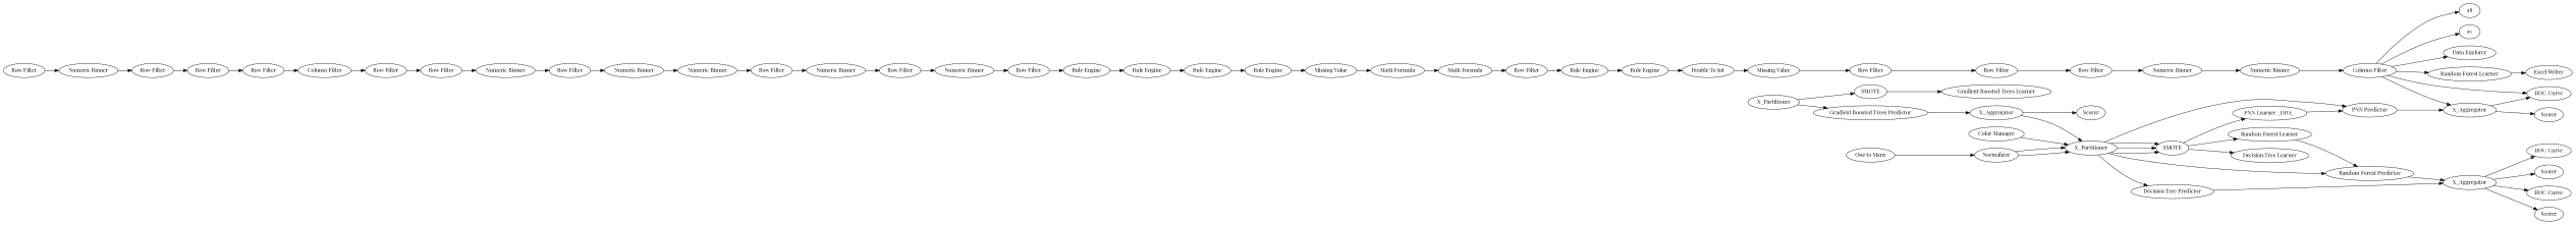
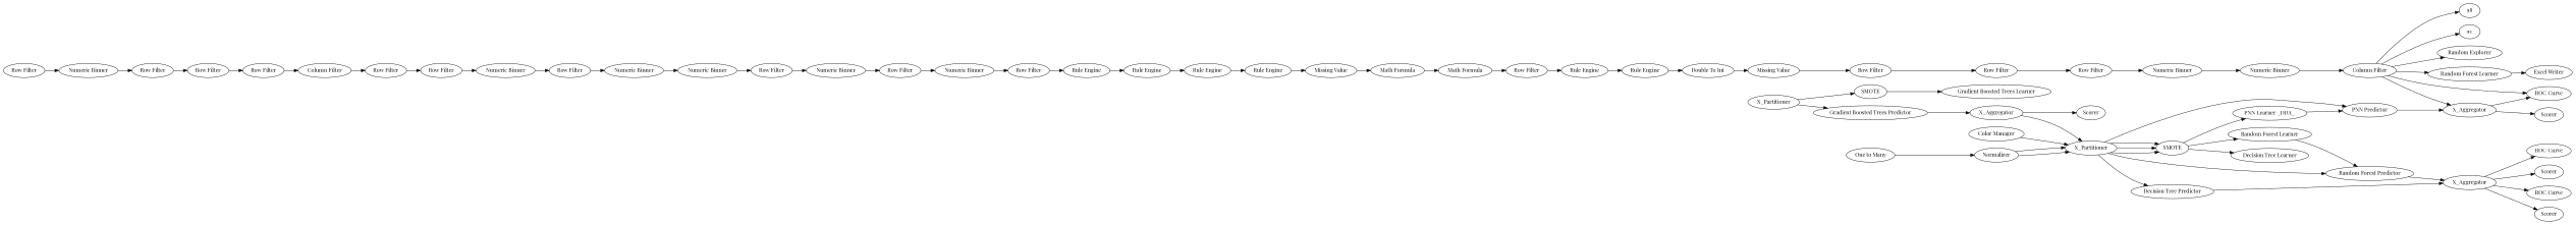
  digraph {
    fontname="Playfair Display"
    rankdir=LR
    node [fontname="Playfair Display"]
    edge [fontname="Playfair Display"]
    n1 [label="Row Filter"]
    n2 [label="Numeric Binner"]
    n3 [label="Row Filter"]
    n4 [label="Row Filter"]
    n5 [label="Row Filter"]
    n6 [label="Column Filter"]
    n7 [label="Row Filter"]
    n8 [label="Row Filter"]
    n9 [label="Numeric Binner"]
    n10 [label="Row Filter"]
    n11 [label="Numeric Binner"]
    n12 [label="Rule Engine"]
    n13 [label="Rule Engine"]
    n14 [label="Rule Engine"]
    n15 [label="Missing Value"]
    n16 [label="Math Formula"]
    n17 [label="Math Formula"]
    n18 [label="Row Filter"]
    n19 [label="Rule Engine"]
    n20 [label="Rule Engine"]
    n21 [label="Missing Value"]
    n22 [label="Row Filter"]
    n23 [label="Row Filter"]
    n24 [label="Double To Int"]
    n25 [label="Numeric Binner"]
    n26 [label="Row Filter"]
    n27 [label="Numeric Binner"]
-   n28 [label="Data Explorer"]
+   n28 [label="Random Explorer"]
    n29 [label="Numeric Binner"]
    n30 [label="Row Filter"]
    n31 [label="Row Filter"]
    n32 [label="Row Filter"]
    n33 [label="Numeric Binner"]
    n34 [label="Numeric Binner"]
    n35 [label="Column Filter"]
    n36 [label=X_Aggregator]
    n37 [label="ROC Curve"]
    n38 [label="Random Forest Learner"]
    98
    90
    n41 [label="Rule Engine"]
    n42 [label=Scorer]
    n43 [label="Excel Writer"]
    n44 [label=X_Partitioner]
    n45 [label=SMOTE]
    n46 [label="Gradient Boosted Trees Predictor"]
    n47 [label="Gradient Boosted Trees Learner"]
    n48 [label=X_Aggregator]
    n49 [label=Scorer]
    n50 [label=X_Partitioner]
    n51 [label=SMOTE]
    n52 [label="PNN Predictor"]
    n53 [label="Random Forest Predictor"]
    n54 [label="Decision Tree Predictor"]
    n55 [label="PNN Learner _DDA_"]
    n56 [label="Random Forest Learner"]
    n57 [label="Decision Tree Learner"]
    n58 [label=X_Aggregator]
    n59 [label="One to Many"]
    n60 [label=Normalizer]
    n61 [label=Scorer]
    n62 [label="ROC Curve"]
    n63 [label=Scorer]
    n64 [label="ROC Curve"]
    n65 [label="Color Manager"]
    n1 -> n2
    n2 -> n3
    n3 -> n4
    n4 -> n5
    n5 -> n6
    n6 -> n7
    n7 -> n8
    n8 -> n25
    n9 -> n10
    n10 -> n11
    n11 -> n31
    n12 -> n13
    n13 -> n14
    n14 -> n19
    n15 -> n16
    n16 -> n17
    n17 -> n18
    n18 -> n20
    n19 -> n15
    n20 -> n41
    n21 -> n22
    n22 -> n23
    n23 -> n32
    n24 -> n21
    n25 -> n26
    n26 -> n27
    n27 -> n29
    n29 -> n30
    n30 -> n9
    n31 -> n12
    n32 -> n33
    n33 -> n34
    n34 -> n35
    n35 -> n28
    n35 -> n36
    n35 -> n37
    n35 -> n38
    n35 -> 98
    n35 -> 90
    n36 -> n37
    n36 -> n42
    n38 -> n43
    n41 -> n24
    n44 -> n45
    n44 -> n46
    n45 -> n47
    n46 -> n48
    n48 -> n49
    n48 -> n50
    n50 -> n51
    n50 -> n51
    n50 -> n51
    n50 -> n52
    n50 -> n53
    n50 -> n54
    n51 -> n55
    n51 -> n56
    n51 -> n57
    n52 -> n36
    n53 -> n58
    n54 -> n58
    n55 -> n52
    n56 -> n53
    n58 -> n61
    n58 -> n62
    n58 -> n63
    n58 -> n64
    n59 -> n60
    n60 -> n50
    n60 -> n50
    n65 -> n50
  }
